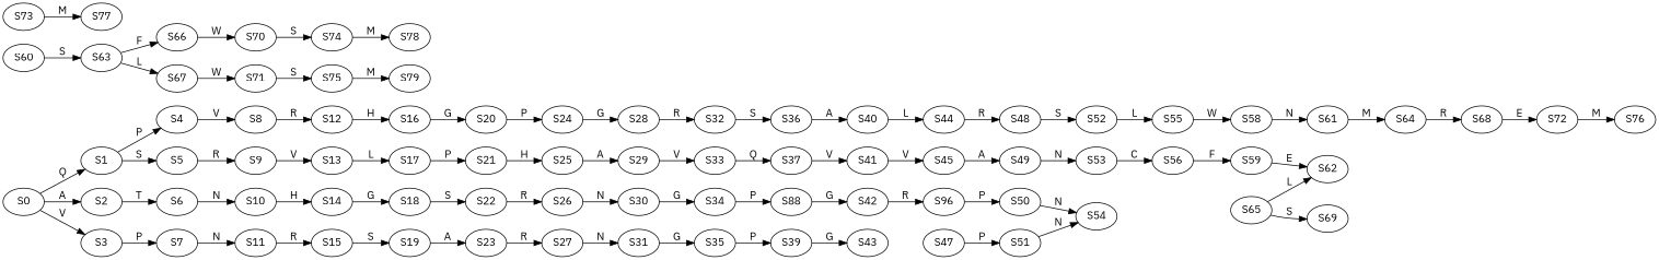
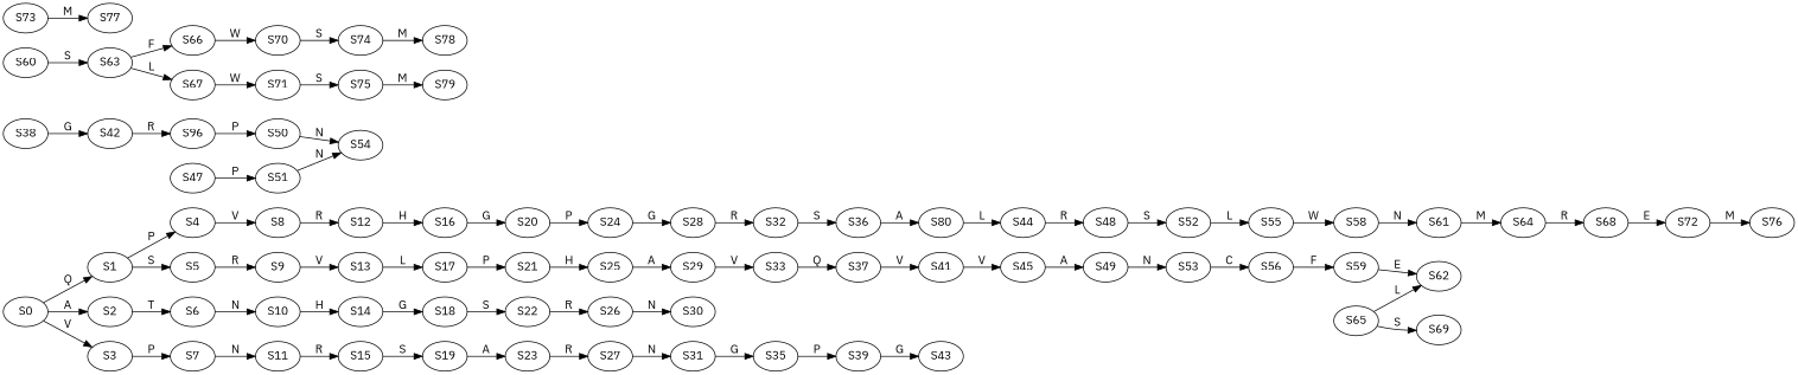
  strict digraph {
    fontname="IBM Plex Sans"
    rankdir=LR
    node [fontname="IBM Plex Sans"]
    edge [fontname="IBM Plex Sans"]
    S0
    S1
    S2
    S3
    S4
    S5
    S6
    S7
    S8
    S9
    S10
    S11
    S12
    S13
    S14
    S15
    S16
    S17
    S18
    S19
    S20
    S21
    S22
    S23
    S24
    S25
    S26
    S27
    S28
    S29
    S30
    S31
    S32
    S33
-   S34
    S35
    S36
    S37
-   S38 [label=S88]
+   S38
    S39
-   S40
+   S40 [label=S80]
    S41
    S42
    S43
    S44
    S45
    n47 [label=S96]
    S48
    S49
    S50
    S47
    S51
    S52
    S53
    S54
    S55
    S56
    S58
    S59
    S61
    S62
    S60
    S63
    S64
    S66
    S67
    S68
    S65
    S69
    S70
    S71
    S72
    S74
    S75
    S76
    S73
    S77
    S78
    S79
    S0 -> S1 [label=Q]
    S0 -> S2 [label=A]
    S0 -> S3 [label=V]
    S1 -> S4 [label=P]
    S1 -> S5 [label=S]
    S2 -> S6 [label=T]
    S3 -> S7 [label=P]
    S4 -> S8 [label=V]
    S5 -> S9 [label=R]
    S6 -> S10 [label=N]
    S7 -> S11 [label=N]
    S8 -> S12 [label=R]
    S9 -> S13 [label=V]
    S10 -> S14 [label=H]
    S11 -> S15 [label=R]
    S12 -> S16 [label=H]
    S13 -> S17 [label=L]
    S14 -> S18 [label=G]
    S15 -> S19 [label=S]
    S16 -> S20 [label=G]
    S17 -> S21 [label=P]
    S18 -> S22 [label=S]
    S19 -> S23 [label=A]
    S20 -> S24 [label=P]
    S21 -> S25 [label=H]
    S22 -> S26 [label=R]
    S23 -> S27 [label=R]
    S24 -> S28 [label=G]
    S25 -> S29 [label=A]
    S26 -> S30 [label=N]
    S27 -> S31 [label=N]
    S28 -> S32 [label=R]
    S29 -> S33 [label=V]
-   S30 -> S34 [label=G]
    S31 -> S35 [label=G]
    S32 -> S36 [label=S]
    S33 -> S37 [label=Q]
-   S34 -> S38 [label=P]
    S35 -> S39 [label=P]
    S36 -> S40 [label=A]
    S37 -> S41 [label=V]
    S38 -> S42 [label=G]
    S39 -> S43 [label=G]
    S40 -> S44 [label=L]
    S41 -> S45 [label=V]
    S42 -> n47 [label=R]
    S44 -> S48 [label=R]
    S45 -> S49 [label=A]
    n47 -> S50 [label=P]
    S48 -> S52 [label=S]
    S49 -> S53 [label=N]
    S50 -> S54 [label=N]
    S47 -> S51 [label=P]
    S51 -> S54 [label=N]
    S52 -> S55 [label=L]
    S53 -> S56 [label=C]
    S55 -> S58 [label=W]
    S56 -> S59 [label=F]
    S58 -> S61 [label=N]
    S59 -> S62 [label=E]
    S61 -> S64 [label=M]
    S60 -> S63 [label=S]
    S63 -> S66 [label=F]
    S63 -> S67 [label=L]
    S64 -> S68 [label=R]
    S66 -> S70 [label=W]
    S67 -> S71 [label=W]
    S68 -> S72 [label=E]
    S65 -> S62 [label=L]
    S65 -> S69 [label=S]
    S70 -> S74 [label=S]
    S71 -> S75 [label=S]
    S72 -> S76 [label=M]
    S74 -> S78 [label=M]
    S75 -> S79 [label=M]
    S73 -> S77 [label=M]
  }
